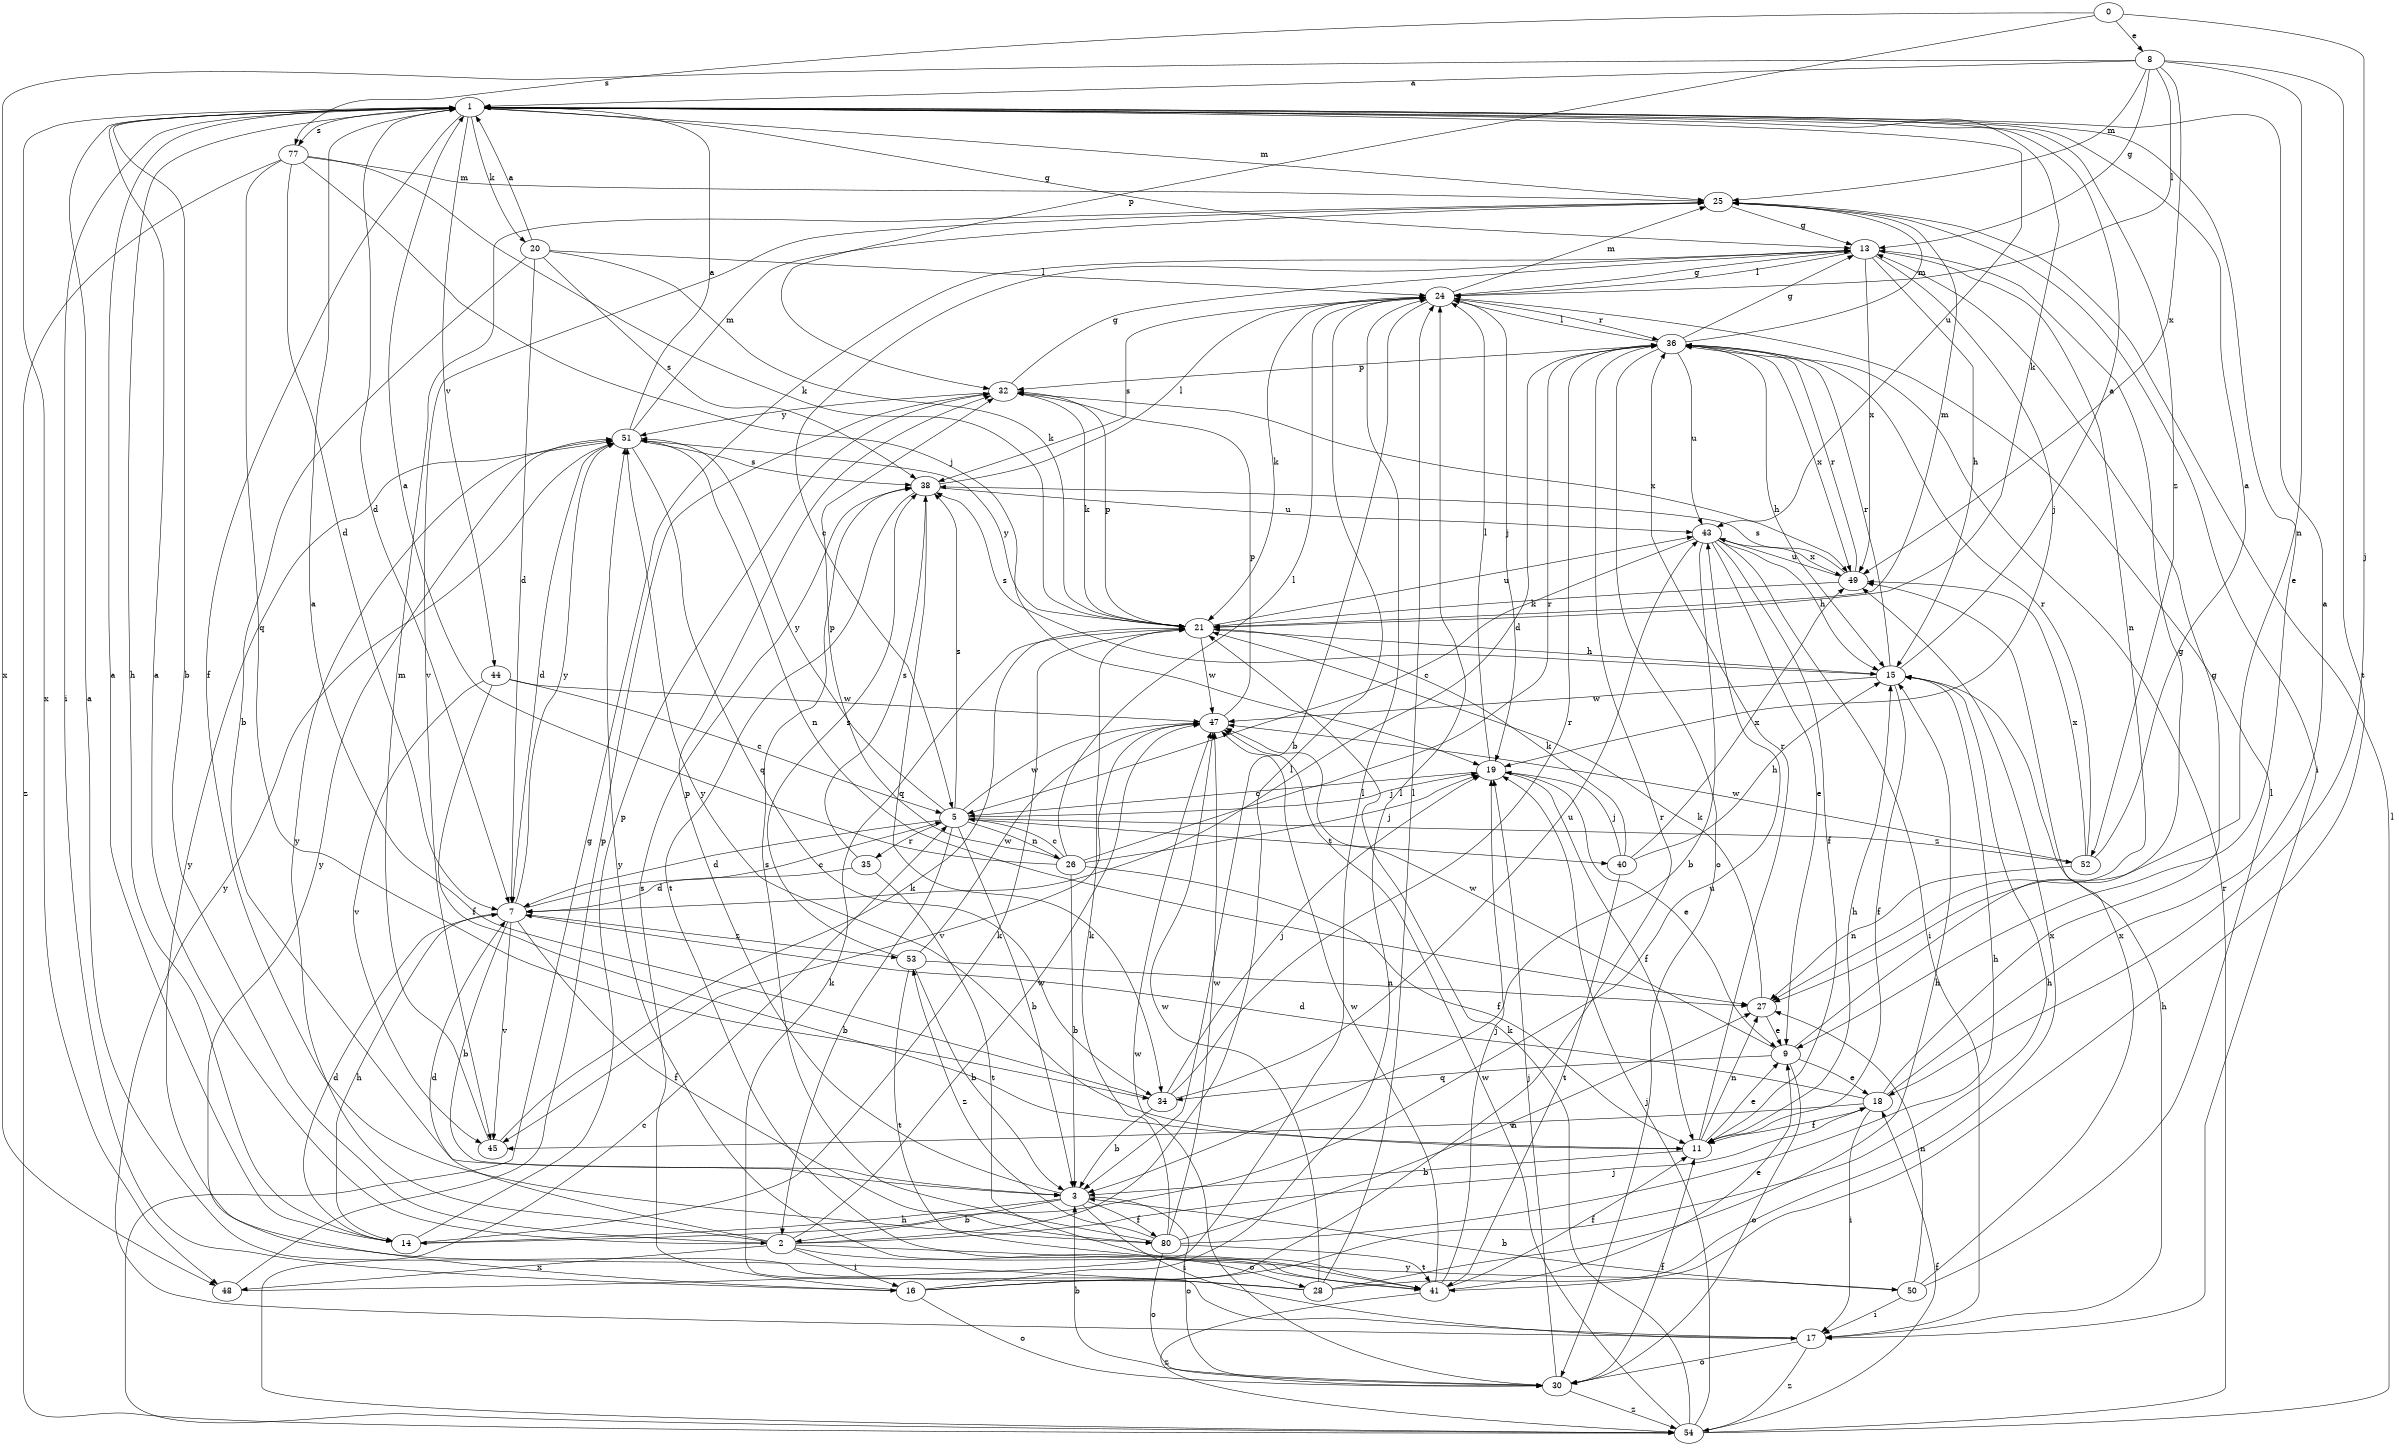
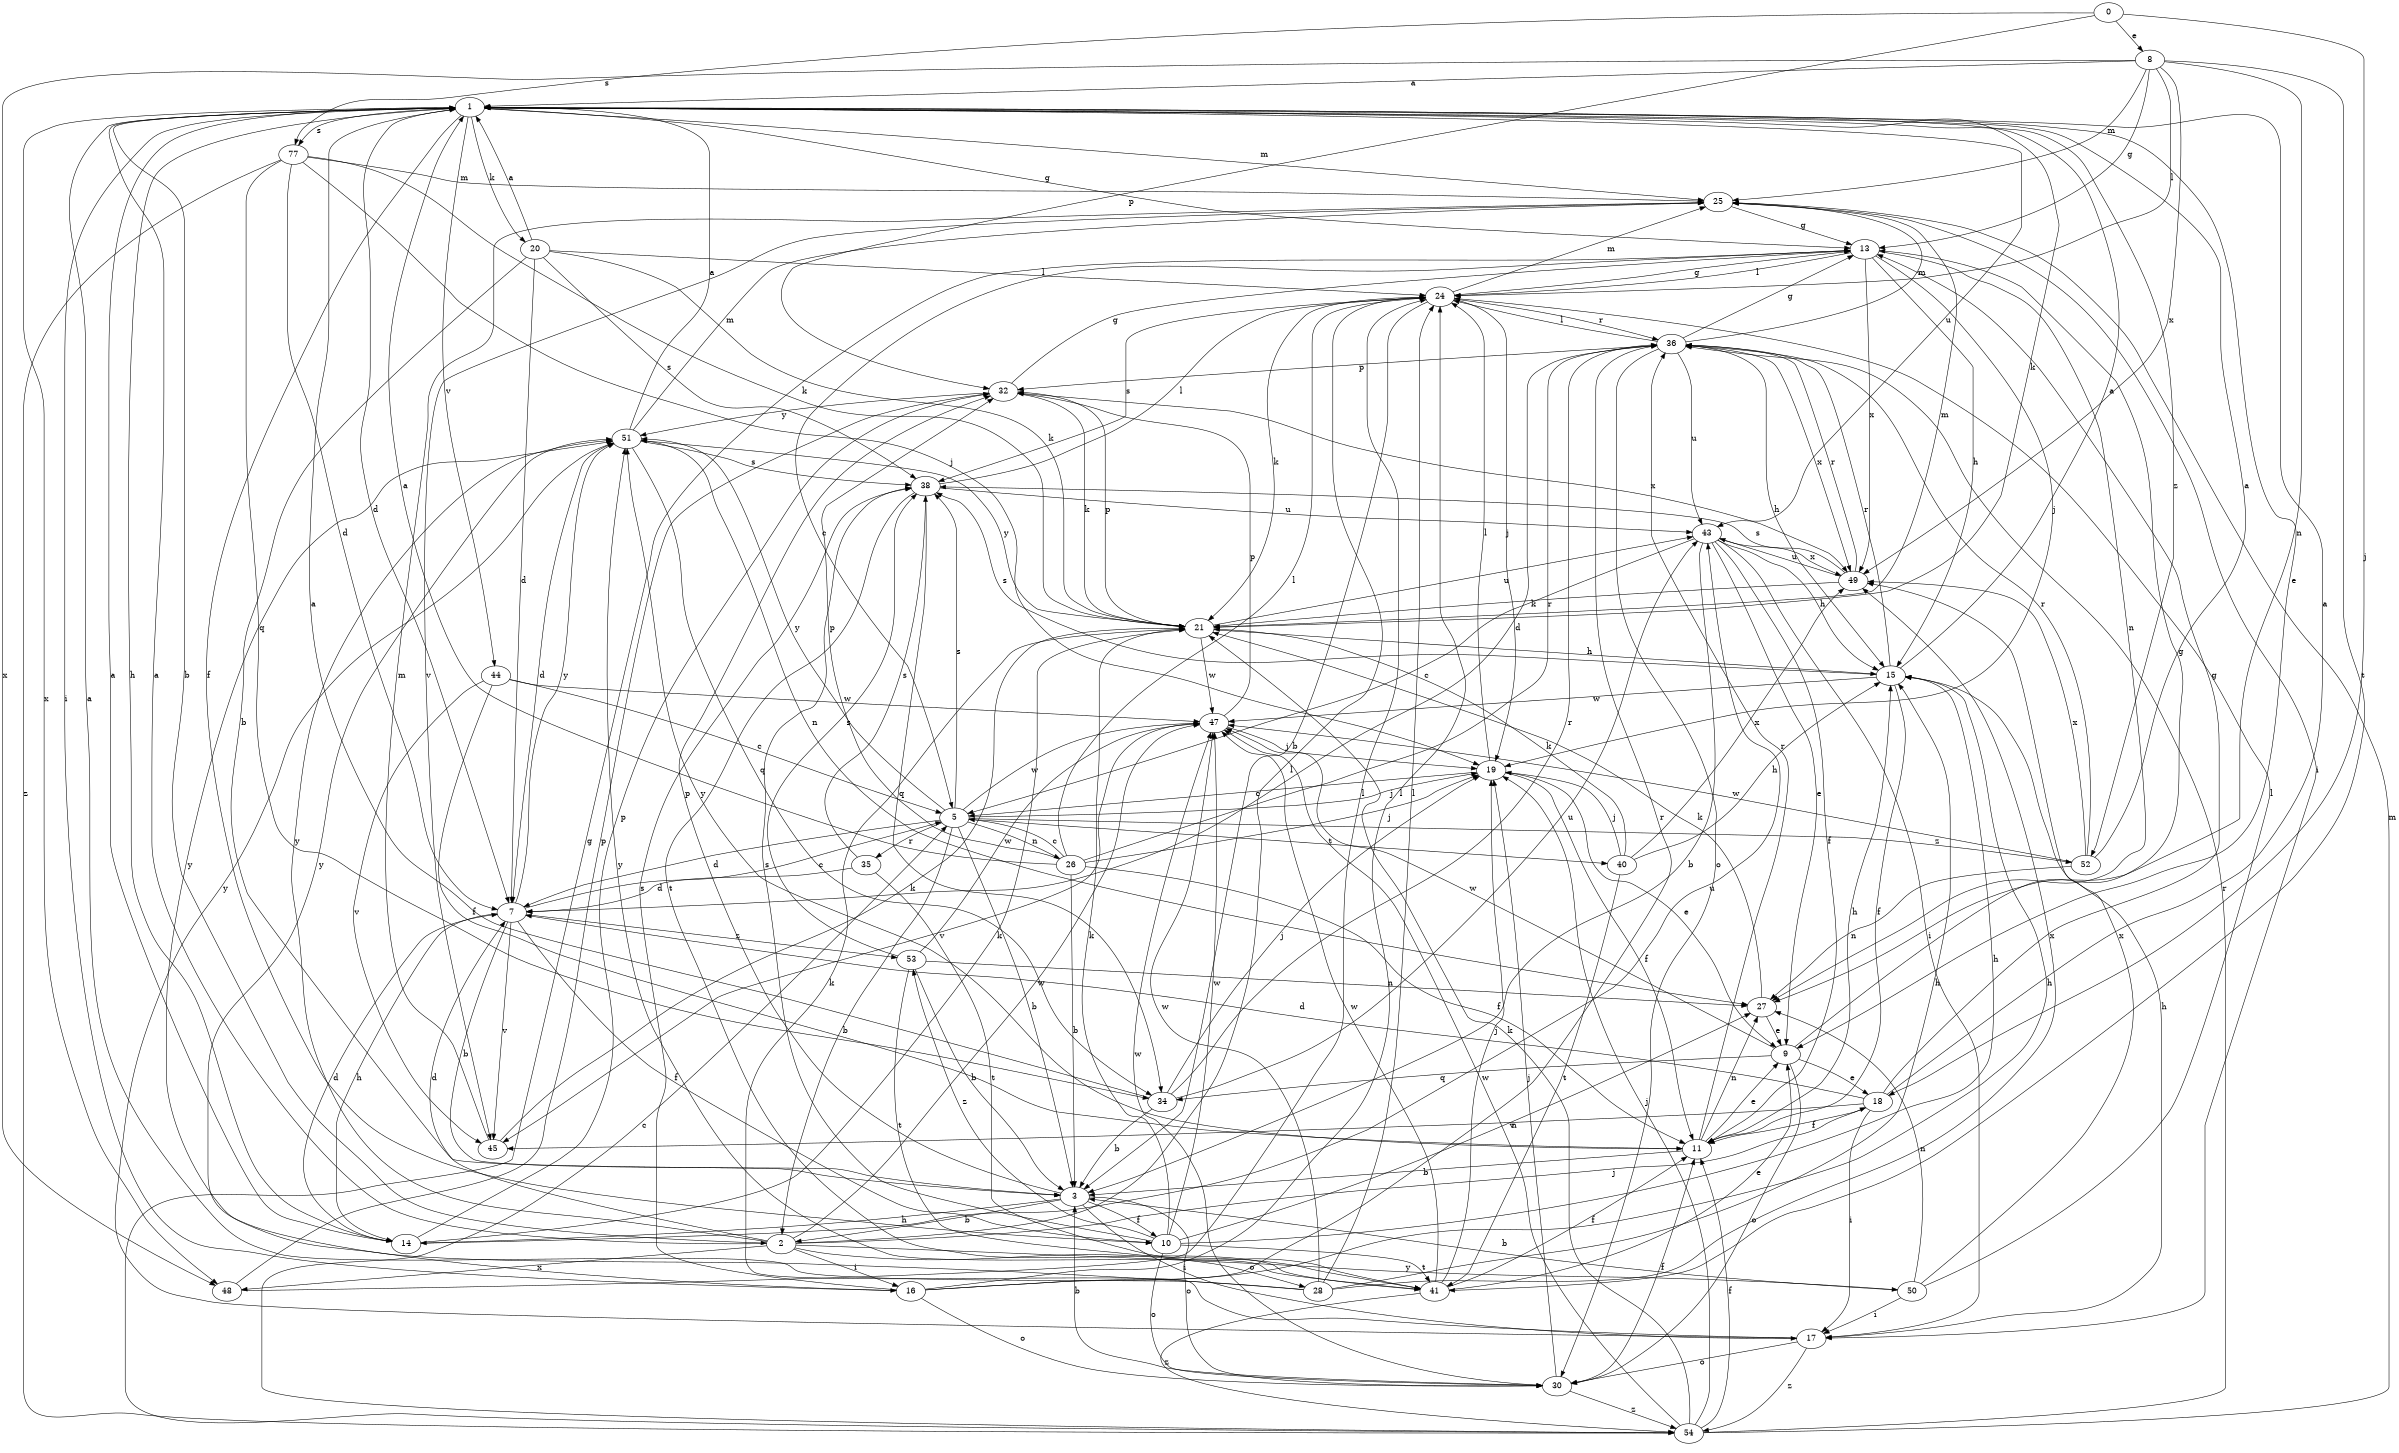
  strict digraph {
    0
    8
    18
    32
    n5 [label=77]
    1
    13
    25
    48
    24
    27
    41
    49
    7
    17
    45
    11
    21
    51
    19
    34
    54
    2
    9
-   10 [label=80]
+   10
    14
    16
    20
    43
    44
    52
    28
    47
    50
    3
    5
    53
    30
    38
    15
    36
    26
    35
    40
    0 -> 8 [label=e]
    0 -> 18 [label=j]
    0 -> 32 [label=p]
    0 -> n5 [label=s]
    8 -> 1 [label=a]
    8 -> 13 [label=g]
    8 -> 25 [label=m]
    8 -> 48 [label=x]
    8 -> 24 [label=l]
    8 -> 27 [label=n]
    8 -> 41 [label=t]
    8 -> 49 [label=x]
    18 -> 1 [label=a]
    18 -> 13 [label=g]
    18 -> 7 [label=d]
    18 -> 17 [label=i]
    18 -> 45 [label=v]
    18 -> 11 [label=f]
    32 -> 13 [label=g]
    32 -> 49 [label=x]
    32 -> 21 [label=k]
    32 -> 51 [label=y]
    n5 -> 25 [label=m]
    n5 -> 7 [label=d]
    n5 -> 21 [label=k]
    n5 -> 19 [label=j]
    n5 -> 34 [label=q]
    n5 -> 54 [label=z]
    1 -> n5 [label=s]
    1 -> 13 [label=g]
    1 -> 25 [label=m]
    1 -> 48 [label=x]
    1 -> 7 [label=d]
    1 -> 21 [label=k]
    1 -> 2 [label=b]
    1 -> 9 [label=e]
    1 -> 10 [label=f]
    1 -> 14 [label=h]
    1 -> 16 [label=i]
    1 -> 20 [label=k]
    1 -> 43 [label=u]
    1 -> 44 [label=v]
    1 -> 52 [label=z]
    13 -> 24 [label=l]
    13 -> 27 [label=n]
    13 -> 49 [label=x]
    13 -> 19 [label=j]
    13 -> 5 [label=c]
    13 -> 15 [label=h]
    25 -> 13 [label=g]
    25 -> 17 [label=i]
    25 -> 45 [label=v]
    48 -> 32 [label=p]
    48 -> 24 [label=l]
    24 -> 13 [label=g]
    24 -> 25 [label=m]
    24 -> 21 [label=k]
    24 -> 19 [label=j]
    24 -> 3 [label=b]
    24 -> 38 [label=s]
    24 -> 36 [label=r]
    27 -> 21 [label=k]
    27 -> 9 [label=e]
    41 -> 11 [label=f]
    41 -> 51 [label=y]
    41 -> 19 [label=j]
    41 -> 54 [label=z]
    41 -> 9 [label=e]
    41 -> 47 [label=w]
    49 -> 21 [label=k]
    49 -> 43 [label=u]
    49 -> 38 [label=s]
    49 -> 36 [label=r]
    7 -> 45 [label=v]
    7 -> 51 [label=y]
    7 -> 10 [label=f]
    7 -> 14 [label=h]
    7 -> 3 [label=b]
    7 -> 5 [label=c]
    7 -> 53 [label=z]
    17 -> 21 [label=k]
    17 -> 51 [label=y]
    17 -> 54 [label=z]
    17 -> 30 [label=o]
    17 -> 15 [label=h]
    45 -> 25 [label=m]
    45 -> 21 [label=k]
    11 -> 27 [label=n]
    11 -> 51 [label=y]
    11 -> 9 [label=e]
    11 -> 3 [label=b]
    11 -> 15 [label=h]
    11 -> 36 [label=r]
    21 -> 32 [label=p]
    21 -> 25 [label=m]
    21 -> 51 [label=y]
    21 -> 43 [label=u]
    21 -> 47 [label=w]
    21 -> 15 [label=h]
    51 -> 1 [label=a]
    51 -> 25 [label=m]
    51 -> 27 [label=n]
    51 -> 7 [label=d]
    51 -> 34 [label=q]
    51 -> 38 [label=s]
    19 -> 24 [label=l]
    19 -> 11 [label=f]
    19 -> 9 [label=e]
    19 -> 5 [label=c]
    34 -> 1 [label=a]
    34 -> 19 [label=j]
    34 -> 43 [label=u]
    34 -> 3 [label=b]
    34 -> 36 [label=r]
    54 -> 13 [label=g]
-   54 -> 25 [label=l]
-   54 -> 18 [label=f]
+   54 -> 25 [label=m]
+   54 -> 11 [label=f]
    54 -> 21 [label=k]
    54 -> 19 [label=j]
    54 -> 47 [label=w]
    54 -> 5 [label=c]
    54 -> 36 [label=r]
    2 -> 18 [label=j]
    2 -> 1 [label=a]
    2 -> 48 [label=x]
    2 -> 24 [label=l]
    2 -> 7 [label=d]
    2 -> 51 [label=y]
    2 -> 16 [label=i]
    2 -> 28 [label=o]
    2 -> 47 [label=w]
    2 -> 50 [label=y]
    9 -> 18 [label=e]
    9 -> 13 [label=g]
    9 -> 34 [label=q]
    9 -> 47 [label=w]
    9 -> 30 [label=o]
    10 -> 27 [label=n]
    10 -> 41 [label=t]
    10 -> 21 [label=k]
    10 -> 47 [label=w]
    10 -> 53 [label=z]
    10 -> 30 [label=o]
    10 -> 38 [label=s]
    10 -> 15 [label=h]
    14 -> 32 [label=p]
    14 -> 1 [label=a]
    14 -> 7 [label=d]
    14 -> 21 [label=k]
    14 -> 43 [label=u]
    16 -> 24 [label=l]
    16 -> 51 [label=y]
    16 -> 30 [label=o]
    16 -> 38 [label=s]
    16 -> 15 [label=h]
    16 -> 36 [label=r]
    20 -> 1 [label=a]
    20 -> 24 [label=l]
    20 -> 7 [label=d]
    20 -> 21 [label=k]
    20 -> 3 [label=b]
    20 -> 38 [label=s]
    43 -> 49 [label=x]
    43 -> 17 [label=i]
    43 -> 11 [label=f]
    43 -> 9 [label=e]
    43 -> 3 [label=b]
    43 -> 5 [label=c]
    43 -> 15 [label=h]
    44 -> 45 [label=v]
    44 -> 11 [label=f]
    44 -> 47 [label=w]
    44 -> 5 [label=c]
    52 -> 1 [label=a]
    52 -> 27 [label=n]
    52 -> 49 [label=x]
    52 -> 47 [label=w]
    52 -> 36 [label=r]
    28 -> 1 [label=a]
    28 -> 24 [label=l]
    28 -> 49 [label=x]
    28 -> 51 [label=y]
    28 -> 47 [label=w]
    28 -> 15 [label=h]
    47 -> 32 [label=p]
    47 -> 45 [label=v]
+   47 -> 19 [label=j]
    50 -> 24 [label=l]
    50 -> 27 [label=n]
    50 -> 49 [label=x]
    50 -> 17 [label=i]
    50 -> 3 [label=b]
    3 -> 32 [label=p]
    3 -> 17 [label=i]
    3 -> 2 [label=b]
    3 -> 10 [label=f]
    3 -> 14 [label=h]
    3 -> 30 [label=o]
    5 -> 7 [label=d]
    5 -> 51 [label=y]
    5 -> 19 [label=j]
    5 -> 2 [label=b]
    5 -> 52 [label=z]
    5 -> 47 [label=w]
    5 -> 3 [label=b]
    5 -> 38 [label=s]
    5 -> 26 [label=n]
    5 -> 35 [label=r]
    5 -> 40 [label=t]
    53 -> 27 [label=n]
    53 -> 41 [label=t]
    53 -> 47 [label=w]
    53 -> 3 [label=b]
    53 -> 38 [label=s]
    30 -> 11 [label=f]
    30 -> 19 [label=j]
    30 -> 54 [label=z]
    30 -> 47 [label=w]
    30 -> 3 [label=b]
    38 -> 24 [label=l]
    38 -> 41 [label=t]
    38 -> 34 [label=q]
    38 -> 43 [label=u]
    15 -> 1 [label=a]
    15 -> 11 [label=f]
    15 -> 47 [label=w]
    15 -> 38 [label=s]
    15 -> 36 [label=r]
    36 -> 32 [label=p]
    36 -> 13 [label=g]
    36 -> 25 [label=m]
    36 -> 24 [label=l]
    36 -> 49 [label=x]
    36 -> 7 [label=d]
    36 -> 43 [label=u]
    36 -> 30 [label=o]
    36 -> 15 [label=h]
    26 -> 32 [label=p]
    26 -> 1 [label=a]
    26 -> 24 [label=l]
    26 -> 11 [label=f]
    26 -> 19 [label=j]
    26 -> 3 [label=b]
    26 -> 5 [label=c]
    26 -> 36 [label=r]
    35 -> 41 [label=t]
    35 -> 7 [label=d]
    35 -> 38 [label=s]
    40 -> 41 [label=t]
    40 -> 49 [label=x]
    40 -> 21 [label=k]
    40 -> 19 [label=j]
    40 -> 15 [label=h]
  }
